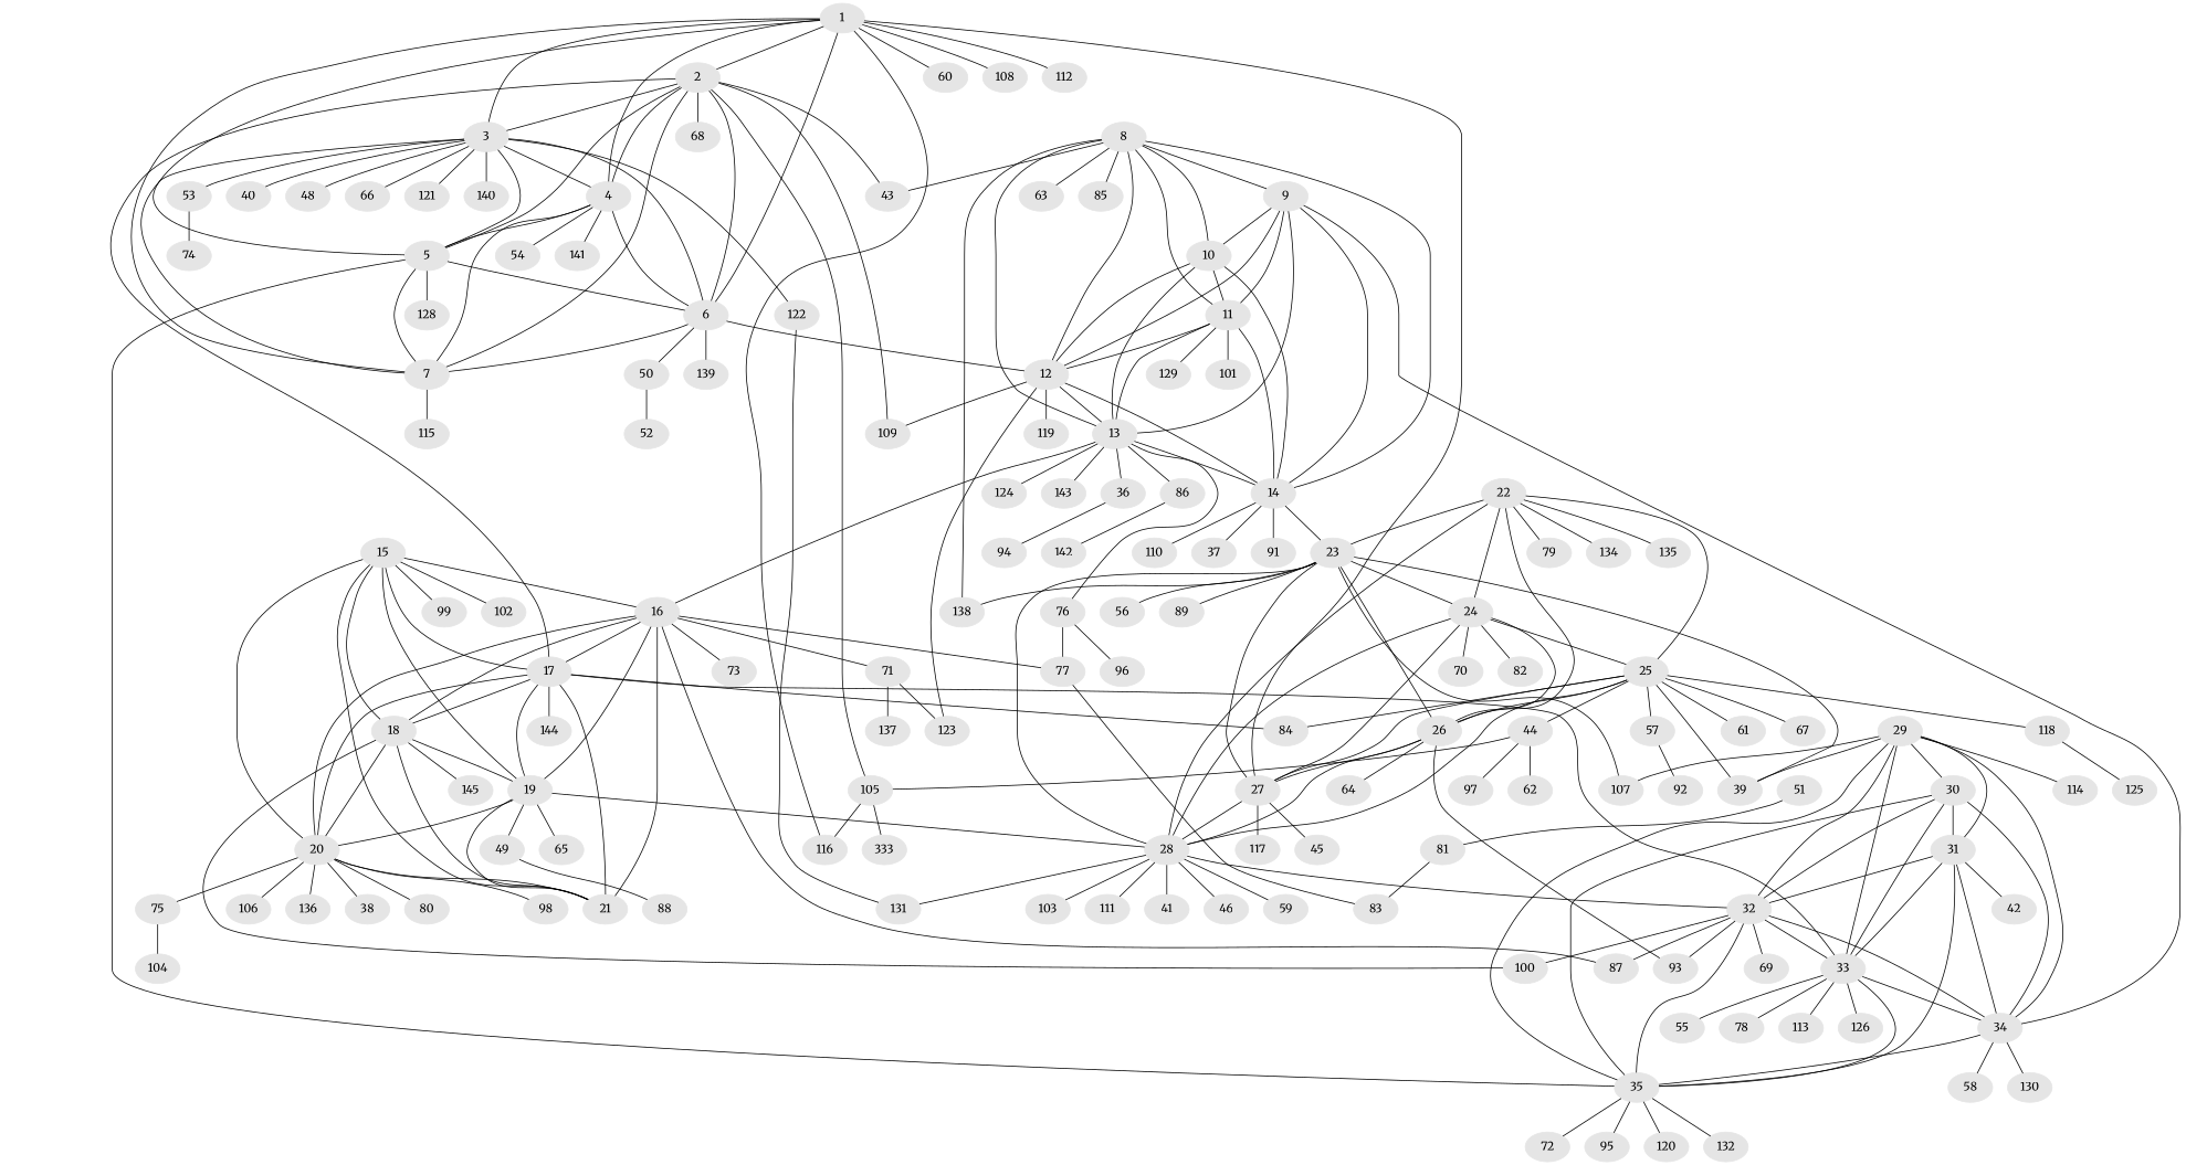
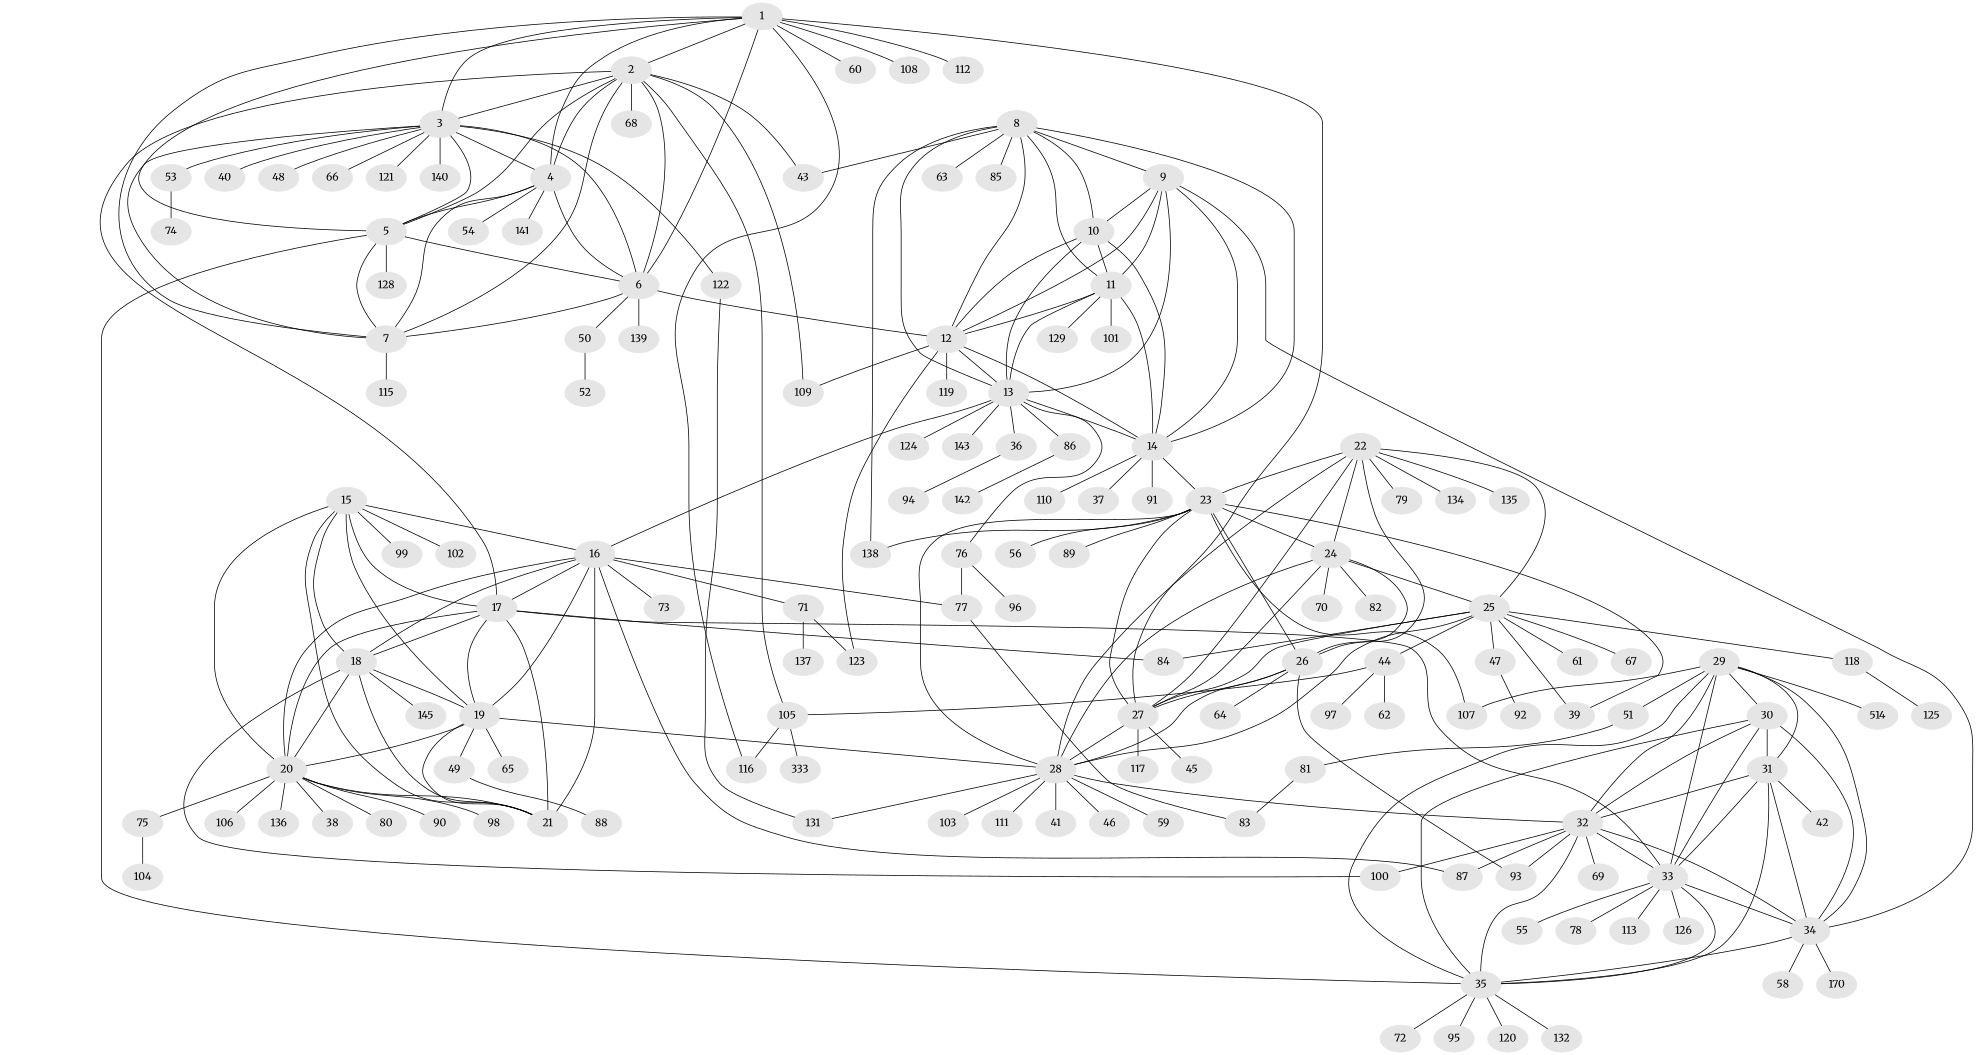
  graph {
    fontname=Merriweather
    node [color=gray90 fontname=Merriweather style=filled]
    edge [fontname=Merriweather]
    1
    2
    3
    4
    5
    6
    7
    27
    60
    108
    112
    116
    17
    43
    68
    105
    109
    40
    48
    53
    66
    121
    122
    140
    54
    141
    35
    128
    12
    50
    139
    115
    28
    45
    117
    18
    19
    20
    21
    33
    84
-   144
    n43 [label=333]
    74
    131
    72
    95
    120
    132
    13
    14
    119
    123
    52
    8
    9
    10
    11
    63
    85
    138
    34
    101
    129
    16
    36
    76
    86
    124
    143
    23
    37
    91
    110
    58
-   130
+   130 [label=170]
    71
    73
    77
    87
    94
    96
    142
    24
    26
    56
    89
    107
    39
    15
    99
    102
    100
    145
    49
    65
    38
    75
    80
+   90
    98
    106
    136
    137
    83
    55
    78
    113
    126
    32
    41
    46
    59
    103
    111
    88
    104
    22
    25
    79
    134
    135
    70
    82
    44
-   57
+   57 [label=47]
    61
    67
    118
    64
    93
    62
    97
    92
    125
    69
    29
    30
    31
    51
-   114
+   114 [label=514]
    42
    81
    1 -- 2
    1 -- 3
    1 -- 4
    1 -- 5
    1 -- 6
    1 -- 7
    1 -- 27
    1 -- 60
    1 -- 108
    1 -- 112
    1 -- 116
    2 -- 3
    2 -- 4
    2 -- 5
    2 -- 6
    2 -- 7
    2 -- 17
    2 -- 43
    2 -- 68
    2 -- 105
    2 -- 109
    3 -- 4
    3 -- 5
    3 -- 6
    3 -- 7
    3 -- 40
    3 -- 48
    3 -- 53
    3 -- 66
    3 -- 121
    3 -- 122
    3 -- 140
    4 -- 5
    4 -- 6
    4 -- 7
    4 -- 54
    4 -- 141
    5 -- 6
    5 -- 7
    5 -- 35
    5 -- 128
    6 -- 7
    6 -- 12
    6 -- 50
    6 -- 139
    7 -- 115
    27 -- 28
    27 -- 45
    27 -- 117
    17 -- 18
    17 -- 19
    17 -- 20
    17 -- 21
    17 -- 33
    17 -- 84
-   17 -- 144
    105 -- 116
    105 -- n43
    53 -- 74
    122 -- 131
    35 -- 72
    35 -- 95
    35 -- 120
    35 -- 132
    12 -- 109
    12 -- 13
    12 -- 14
    12 -- 119
    12 -- 123
    50 -- 52
    28 -- 131
    28 -- 32
    28 -- 41
    28 -- 46
    28 -- 59
    28 -- 103
    28 -- 111
    18 -- 19
    18 -- 20
    18 -- 21
    18 -- 100
    18 -- 145
    19 -- 28
    19 -- 20
    19 -- 21
    19 -- 49
    19 -- 65
    20 -- 21
    20 -- 38
    20 -- 75
    20 -- 80
+   20 -- 90
    20 -- 98
    20 -- 106
    20 -- 136
    33 -- 35
    33 -- 34
    33 -- 55
    33 -- 78
    33 -- 113
    33 -- 126
    13 -- 14
    13 -- 16
    13 -- 36
    13 -- 76
    13 -- 86
    13 -- 124
    13 -- 143
    14 -- 23
    14 -- 37
    14 -- 91
    14 -- 110
    8 -- 43
    8 -- 12
    8 -- 13
    8 -- 14
    8 -- 9
    8 -- 10
    8 -- 11
    8 -- 63
    8 -- 85
    8 -- 138
    9 -- 12
    9 -- 13
    9 -- 14
    9 -- 10
    9 -- 11
    9 -- 34
    10 -- 12
    10 -- 13
    10 -- 14
    10 -- 11
    11 -- 12
    11 -- 13
    11 -- 14
    11 -- 101
    11 -- 129
    34 -- 35
    34 -- 58
    34 -- 130
    16 -- 17
    16 -- 18
    16 -- 19
    16 -- 20
    16 -- 21
    16 -- 71
    16 -- 73
    16 -- 77
    16 -- 87
    36 -- 94
    76 -- 77
    76 -- 96
    86 -- 142
    23 -- 27
    23 -- 28
    23 -- 138
    23 -- 24
    23 -- 26
    23 -- 56
    23 -- 89
    23 -- 107
    23 -- 39
    71 -- 123
    71 -- 137
    77 -- 83
    24 -- 27
    24 -- 28
    24 -- 26
    24 -- 25
    24 -- 70
    24 -- 82
    26 -- 27
    26 -- 28
    26 -- 64
    26 -- 93
    15 -- 17
    15 -- 18
    15 -- 19
    15 -- 20
    15 -- 21
    15 -- 16
    15 -- 99
    15 -- 102
    49 -- 88
    75 -- 104
    32 -- 35
    32 -- 33
    32 -- 34
    32 -- 87
    32 -- 100
    32 -- 93
    32 -- 69
+   22 -- 27
    22 -- 28
    22 -- 23
    22 -- 24
    22 -- 26
    22 -- 25
    22 -- 79
    22 -- 134
    22 -- 135
    25 -- 27
    25 -- 28
    25 -- 84
-   25 -- 26
    25 -- 39
    25 -- 44
    25 -- 57
    25 -- 61
    25 -- 67
    25 -- 118
    44 -- 105
    44 -- 62
    44 -- 97
    57 -- 92
    118 -- 125
    29 -- 35
    29 -- 33
    29 -- 34
    29 -- 107
    29 -- 32
    29 -- 30
    29 -- 31
-   29 -- 39
+   29 -- 51
    29 -- 114
    30 -- 35
    30 -- 33
    30 -- 34
    30 -- 32
    30 -- 31
    31 -- 35
    31 -- 33
    31 -- 34
    31 -- 32
    31 -- 42
    51 -- 81
    81 -- 83
  }
